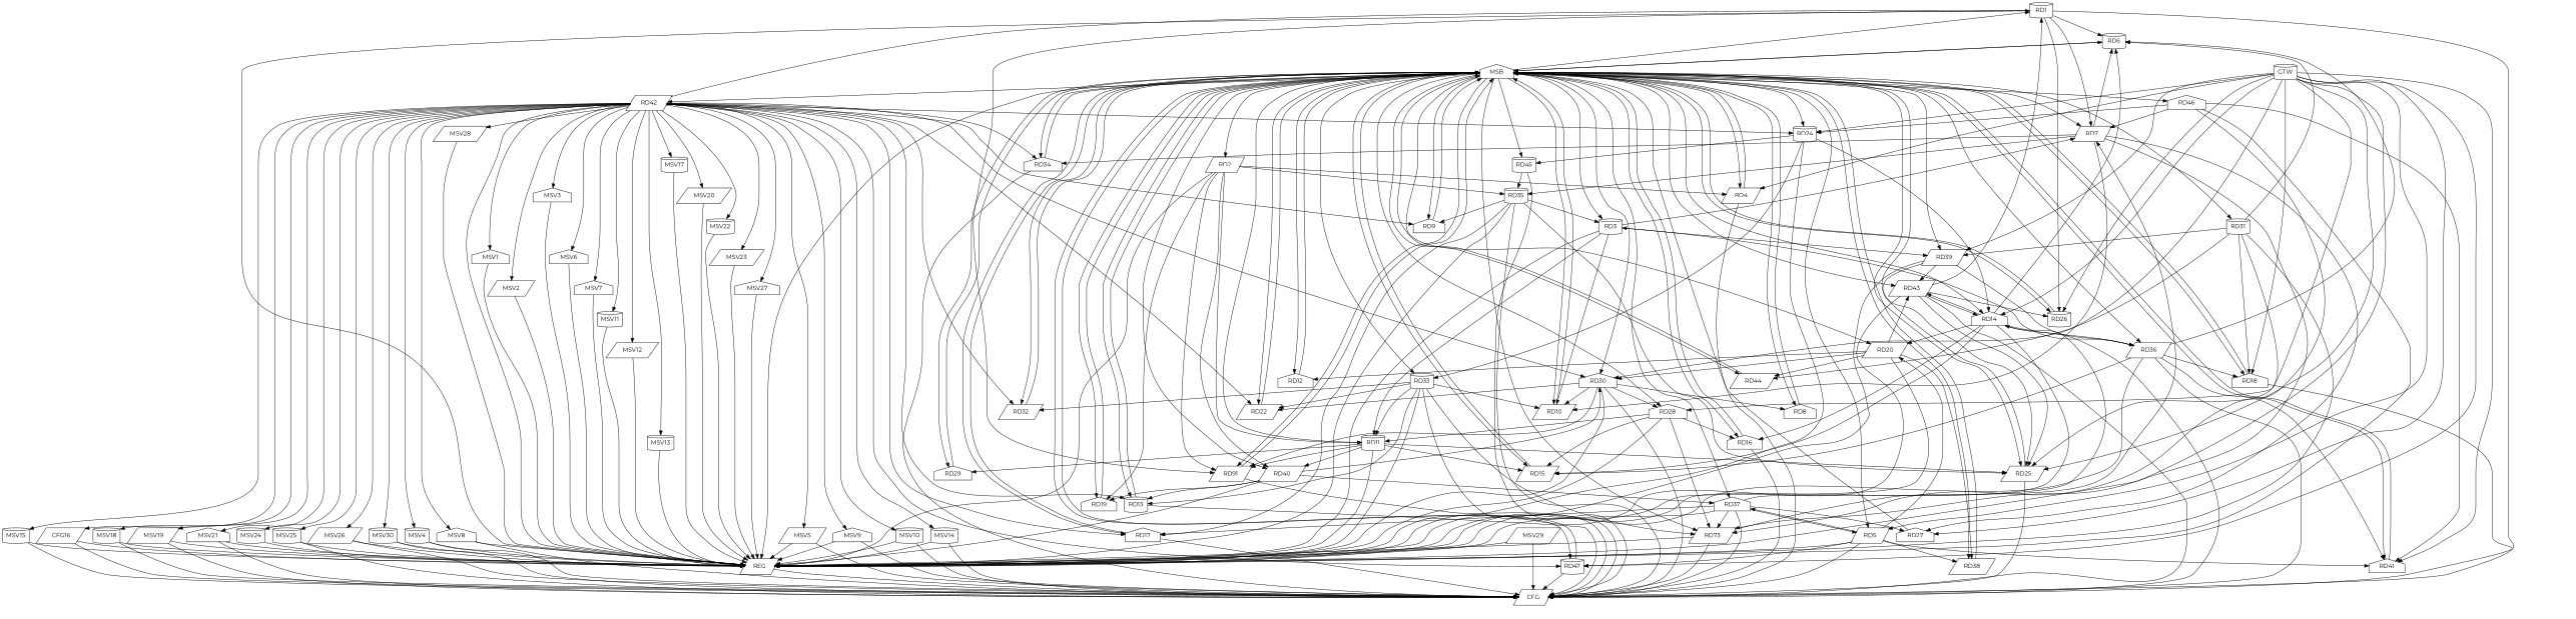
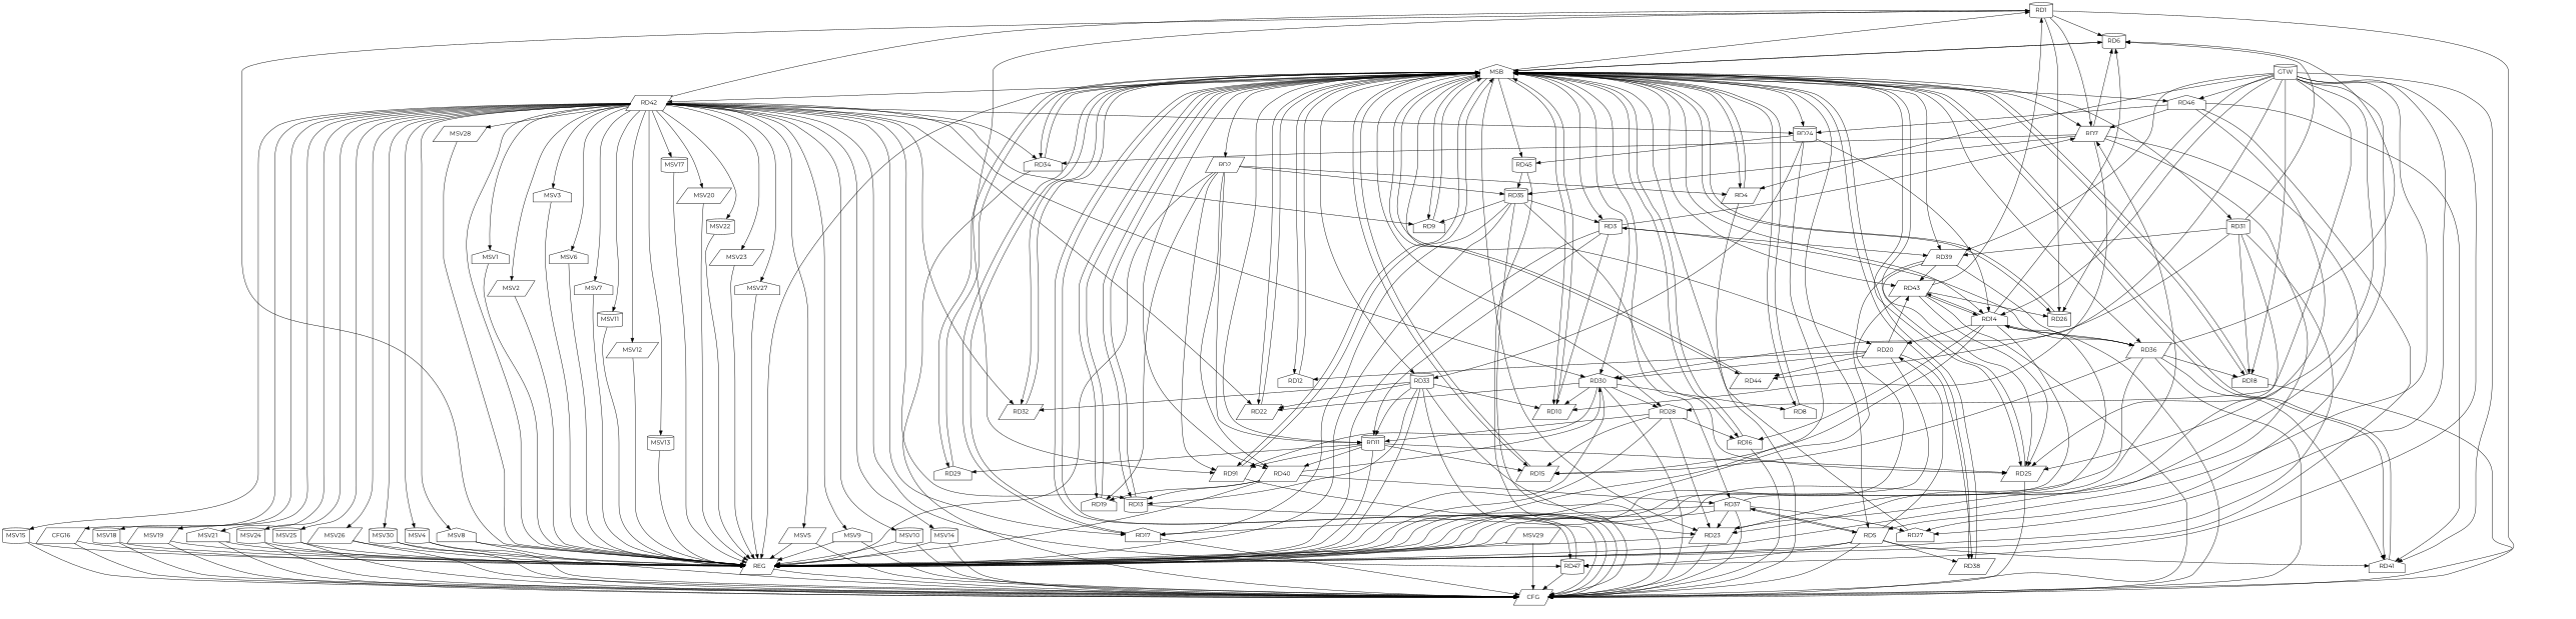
  strict digraph {
    fontname=Montserrat
    node [fontname=Montserrat shape=parallelogram]
    edge [fontname=Montserrat]
    n1 [label=RD1 shape=cylinder]
    n2 [label=RD6 shape=cylinder]
    n3 [label=RD7]
    n4 [label=RD91]
    n5 [label=RD26 shape=cylinder]
    n6 [label=REG]
    n7 [label=CFG]
    n8 [label=MSB shape=house]
    n9 [label=RD35 shape=cylinder]
    n10 [label=RD10]
    n11 [label=RD27 shape=house]
    n12 [label=RD34 shape=house]
    n13 [label=RD2]
    n14 [label=RD4]
    n15 [label=RD11 shape=cylinder]
    n16 [label=RD19 shape=house]
    n17 [label=RD40]
    n18 [label=RD15]
    n19 [label=RD25]
    n20 [label=RD29 shape=house]
    n21 [label=RD3 shape=cylinder]
    n22 [label=RD9 shape=house]
    n23 [label=RD17 shape=house]
    n24 [label=RD37 shape=house]
    n25 [label=RD13 shape=cylinder]
    n26 [label=RD30 shape=house]
    n27 [label=RD39]
    n28 [label=RD36]
    n29 [label=RD43]
    n30 [label=RD5]
    n31 [label=RD20]
    n32 [label=RD38]
    n33 [label=RD41 shape=house]
    n34 [label=RD47 shape=cylinder]
    n35 [label=RD8 shape=house]
    n36 [label=RD12 shape=house]
    n37 [label=RD14 shape=house]
    n38 [label=RD16 shape=house]
    n39 [label=RD18 shape=house]
    n40 [label=RD44]
    n41 [label=RD22]
-   n42 [label=RD73]
+   n42 [label=RD23]
    n43 [label=RD24 shape=cylinder]
    n44 [label=RD33 shape=cylinder]
    n45 [label=RD45 shape=cylinder]
    n46 [label=RD28 shape=house]
    n47 [label=RD31 shape=cylinder]
    n48 [label=RD32]
    n49 [label=RD42]
    n50 [label=RD46 shape=house]
    n51 [label=MSV1 shape=house]
    n52 [label=MSV2]
    n53 [label=MSV3 shape=house]
    n54 [label=MSV4 shape=cylinder]
    n55 [label=MSV5]
    n56 [label=MSV6 shape=house]
    n57 [label=MSV7 shape=house]
    n58 [label=MSV8 shape=house]
    n59 [label=MSV9 shape=house]
    n60 [label=MSV10 shape=cylinder]
    n61 [label=MSV11 shape=cylinder]
    n62 [label=MSV12]
    n63 [label=MSV13 shape=cylinder]
    n64 [label=MSV14 shape=cylinder]
    n65 [label=MSV15 shape=cylinder]
    n66 [label=CFG16]
    n67 [label=MSV17 shape=cylinder]
    n68 [label=MSV18 shape=cylinder]
    n69 [label=MSV19]
    n70 [label=MSV20]
    n71 [label=MSV21 shape=house]
    n72 [label=MSV22 shape=cylinder]
    n73 [label=MSV23]
    n74 [label=MSV24 shape=cylinder]
    n75 [label=MSV25 shape=cylinder]
    n76 [label=MSV26]
    n77 [label=MSV27 shape=house]
    n78 [label=MSV28]
    n79 [label=MSV30 shape=cylinder]
    n80 [label=MSV29]
    n81 [label=GTW shape=cylinder]
    n1 -> n2
    n1 -> n3
    n1 -> n4
    n1 -> n5
    n1 -> n6
    n1 -> n7
    n2 -> n8
    n3 -> n2
    n3 -> n6
    n3 -> n9
    n3 -> n10
    n3 -> n11
    n3 -> n12
    n4 -> n7
    n4 -> n8
    n5 -> n8
    n6 -> n7
    n8 -> n1
    n8 -> n2
    n8 -> n3
    n8 -> n4
    n8 -> n5
    n8 -> n6
    n8 -> n10
    n8 -> n12
    n8 -> n13
    n8 -> n14
    n8 -> n15
    n8 -> n16
    n8 -> n17
    n8 -> n18
    n8 -> n19
    n8 -> n20
    n8 -> n21
    n8 -> n22
    n8 -> n23
    n8 -> n24
    n8 -> n25
    n8 -> n26
    n8 -> n27
    n8 -> n28
    n8 -> n29
    n8 -> n30
    n8 -> n31
    n8 -> n32
    n8 -> n33
    n8 -> n34
    n8 -> n35
    n8 -> n36
    n8 -> n37
    n8 -> n38
    n8 -> n39
    n8 -> n40
    n8 -> n41
    n8 -> n42
    n8 -> n43
    n8 -> n44
    n8 -> n45
    n8 -> n46
    n8 -> n47
    n8 -> n48
    n8 -> n49
    n8 -> n50
    n9 -> n6
    n9 -> n7
    n9 -> n19
    n9 -> n21
    n9 -> n22
    n9 -> n23
    n10 -> n8
    n11 -> n8
    n12 -> n7
    n12 -> n8
    n13 -> n4
    n13 -> n6
    n13 -> n9
    n13 -> n14
    n13 -> n15
    n13 -> n16
    n13 -> n17
    n14 -> n7
    n14 -> n8
    n15 -> n4
    n15 -> n6
    n15 -> n17
    n15 -> n18
    n15 -> n19
    n15 -> n20
    n16 -> n8
    n17 -> n6
    n17 -> n16
    n17 -> n24
    n17 -> n25
    n17 -> n26
    n18 -> n8
    n19 -> n7
    n19 -> n8
    n20 -> n8
    n21 -> n3
    n21 -> n6
    n21 -> n10
    n21 -> n15
    n21 -> n27
    n22 -> n8
    n23 -> n7
    n23 -> n8
    n24 -> n6
    n24 -> n7
    n24 -> n11
    n24 -> n23
    n24 -> n30
    n24 -> n37
    n24 -> n42
    n25 -> n7
    n25 -> n8
    n26 -> n4
    n26 -> n6
    n26 -> n7
    n26 -> n10
    n26 -> n35
    n26 -> n41
    n26 -> n46
    n27 -> n6
    n27 -> n19
    n27 -> n28
    n27 -> n29
    n28 -> n2
    n28 -> n6
    n28 -> n7
    n28 -> n18
    n28 -> n21
    n28 -> n33
    n28 -> n39
    n29 -> n1
    n29 -> n5
    n29 -> n6
    n29 -> n7
    n29 -> n19
    n29 -> n37
    n30 -> n6
    n30 -> n7
    n30 -> n24
    n30 -> n31
    n30 -> n32
    n30 -> n33
    n30 -> n34
    n31 -> n6
    n31 -> n26
    n31 -> n29
    n31 -> n32
    n31 -> n36
    n31 -> n40
    n32 -> n8
    n33 -> n8
    n34 -> n7
    n34 -> n8
    n35 -> n8
    n36 -> n8
    n37 -> n2
    n37 -> n6
    n37 -> n7
    n37 -> n18
    n37 -> n28
    n37 -> n29
    n37 -> n31
    n37 -> n38
    n38 -> n7
    n38 -> n8
    n39 -> n7
    n39 -> n8
    n40 -> n8
    n41 -> n8
    n42 -> n3
    n42 -> n6
    n42 -> n7
    n43 -> n6
    n43 -> n37
    n43 -> n44
    n43 -> n45
    n44 -> n6
    n44 -> n7
    n44 -> n10
    n44 -> n15
    n44 -> n25
    n44 -> n41
    n44 -> n42
    n44 -> n48
    n45 -> n7
    n45 -> n9
    n46 -> n6
    n46 -> n15
    n46 -> n18
    n46 -> n38
    n46 -> n42
    n47 -> n2
    n47 -> n6
    n47 -> n19
    n47 -> n27
    n47 -> n39
    n47 -> n40
    n48 -> n8
    n49 -> n1
    n49 -> n6
    n49 -> n12
    n49 -> n22
    n49 -> n23
    n49 -> n25
    n49 -> n26
    n49 -> n34
    n49 -> n41
    n49 -> n43
    n49 -> n48
    n49 -> n51
    n49 -> n52
    n49 -> n53
    n49 -> n54
    n49 -> n55
    n49 -> n56
    n49 -> n57
    n49 -> n58
    n49 -> n59
    n49 -> n60
    n49 -> n61
    n49 -> n62
    n49 -> n63
    n49 -> n64
    n49 -> n65
    n49 -> n66
    n49 -> n67
    n49 -> n68
    n49 -> n69
    n49 -> n70
    n49 -> n71
    n49 -> n72
    n49 -> n73
    n49 -> n74
    n49 -> n75
    n49 -> n76
    n49 -> n77
    n49 -> n78
    n49 -> n79
    n50 -> n3
    n50 -> n6
    n50 -> n33
    n50 -> n42
    n50 -> n43
    n51 -> n6
    n52 -> n6
    n53 -> n6
    n54 -> n6
    n54 -> n7
    n55 -> n6
    n55 -> n7
    n56 -> n6
    n57 -> n6
    n58 -> n6
    n58 -> n7
    n59 -> n6
    n59 -> n7
    n60 -> n6
    n60 -> n7
    n61 -> n6
    n62 -> n6
    n63 -> n6
    n64 -> n6
    n64 -> n7
    n65 -> n6
    n65 -> n7
    n66 -> n6
    n66 -> n7
    n67 -> n6
    n68 -> n6
    n68 -> n7
    n69 -> n6
    n69 -> n7
    n70 -> n6
    n71 -> n6
    n71 -> n7
    n72 -> n6
    n73 -> n6
    n74 -> n6
+   n74 -> n7
    n75 -> n6
    n75 -> n7
    n76 -> n6
    n76 -> n7
    n77 -> n6
    n78 -> n6
    n79 -> n6
    n79 -> n7
    n80 -> n6
    n80 -> n7
    n81 -> n5
    n81 -> n11
    n81 -> n14
    n81 -> n19
    n81 -> n26
    n81 -> n27
    n81 -> n30
    n81 -> n33
    n81 -> n34
    n81 -> n37
    n81 -> n39
    n81 -> n42
    n81 -> n46
-   n81 -> n43
+   n81 -> n50
  }
